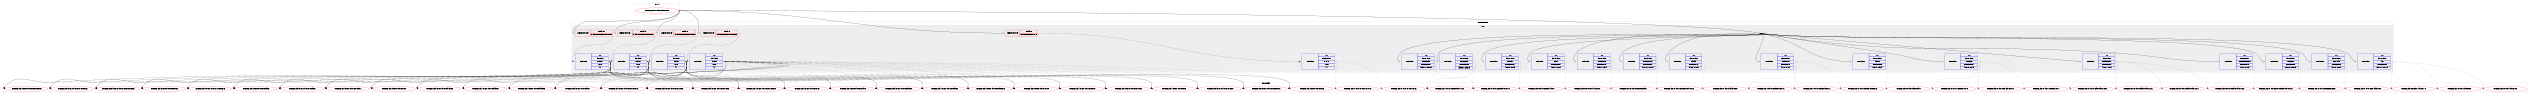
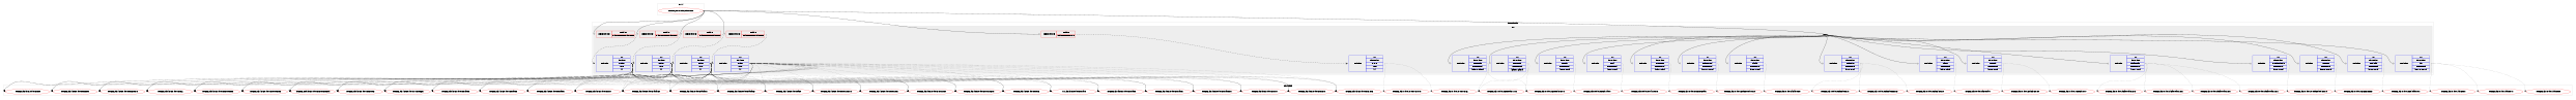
  digraph {
    compound=true
    concentrate=true
    fontname=Helvetica
    fontsize=10
    newrank=true
    rankdir=TB
    ranksep=1.5
    node [color=red fontname=Helvetica fontsize=10]
    edge [arrowhead=vee headport=w style=dotted tailport=e weight=100]
    n1 [label="portage://dev-python/pip-24.1-r1" width=4]
    n2 [color=blue label=<<TABLE BORDER="0" CELLBORDER="1" CELLSPACING="0" CELLPADDING="4" WIDTH="220"><TR><TD ROWSPAN="6" CELLPADDING="30">pack_dep</TD></TR><TR><TD WIDTH="110">run</TD></TR><TR><TD>dev-python</TD></TR><TR><TD>pypy3</TD></TR><TR><TD>none</TD></TR><TR><TD>[,,]</TD></TR></TABLE>> shape=none]
    n3 [label=<<TABLE BORDER="0" CELLBORDER="1" CELLSPACING="0" CELLPADDING="4"><TR><TD ROWSPAN="3" CELLPADDING="10">use_conditional</TD></TR><TR><TD>positive</TD></TR><TR><TD>python_targets_pypy3</TD></TR></TABLE>> shape=none]
    n4 [color=blue label=<<TABLE BORDER="0" CELLBORDER="1" CELLSPACING="0" CELLPADDING="4" WIDTH="220"><TR><TD ROWSPAN="6" CELLPADDING="30">pack_dep</TD></TR><TR><TD WIDTH="110">run</TD></TR><TR><TD>dev-lang</TD></TR><TR><TD>python</TD></TR><TR><TD>none</TD></TR><TR><TD>[,,]</TD></TR></TABLE>> shape=none]
    n5 [label=<<TABLE BORDER="0" CELLBORDER="1" CELLSPACING="0" CELLPADDING="4"><TR><TD ROWSPAN="3" CELLPADDING="10">use_conditional</TD></TR><TR><TD>positive</TD></TR><TR><TD>python_targets_python3_10</TD></TR></TABLE>> shape=none]
    n6 [color=blue label=<<TABLE BORDER="0" CELLBORDER="1" CELLSPACING="0" CELLPADDING="4" WIDTH="220"><TR><TD ROWSPAN="6" CELLPADDING="30">pack_dep</TD></TR><TR><TD WIDTH="110">run</TD></TR><TR><TD>dev-lang</TD></TR><TR><TD>python</TD></TR><TR><TD>none</TD></TR><TR><TD>[,,]</TD></TR></TABLE>> shape=none]
    n7 [label=<<TABLE BORDER="0" CELLBORDER="1" CELLSPACING="0" CELLPADDING="4"><TR><TD ROWSPAN="3" CELLPADDING="10">use_conditional</TD></TR><TR><TD>positive</TD></TR><TR><TD>python_targets_python3_11</TD></TR></TABLE>> shape=none]
    n8 [color=blue label=<<TABLE BORDER="0" CELLBORDER="1" CELLSPACING="0" CELLPADDING="4" WIDTH="220"><TR><TD ROWSPAN="6" CELLPADDING="30">pack_dep</TD></TR><TR><TD WIDTH="110">run</TD></TR><TR><TD>dev-lang</TD></TR><TR><TD>python</TD></TR><TR><TD>none</TD></TR><TR><TD>[,,]</TD></TR></TABLE>> shape=none]
    n9 [label=<<TABLE BORDER="0" CELLBORDER="1" CELLSPACING="0" CELLPADDING="4"><TR><TD ROWSPAN="3" CELLPADDING="10">use_conditional</TD></TR><TR><TD>positive</TD></TR><TR><TD>python_targets_python3_12</TD></TR></TABLE>> shape=none]
    n10 [color=blue label=<<TABLE BORDER="0" CELLBORDER="1" CELLSPACING="0" CELLPADDING="4" WIDTH="220"><TR><TD ROWSPAN="6" CELLPADDING="30">pack_dep</TD></TR><TR><TD WIDTH="110">run</TD></TR><TR><TD>dev-lang</TD></TR><TR><TD>python</TD></TR><TR><TD>none</TD></TR><TR><TD>[,,]</TD></TR></TABLE>> shape=none]
    n11 [label=<<TABLE BORDER="0" CELLBORDER="1" CELLSPACING="0" CELLPADDING="4"><TR><TD ROWSPAN="3" CELLPADDING="10">use_conditional</TD></TR><TR><TD>positive</TD></TR><TR><TD>python_targets_python3_13</TD></TR></TABLE>> shape=none]
    n12 [color=blue label=<<TABLE BORDER="0" CELLBORDER="1" CELLSPACING="0" CELLPADDING="4" WIDTH="220"><TR><TD ROWSPAN="6" CELLPADDING="30">pack_dep</TD></TR><TR><TD WIDTH="110">run</TD></TR><TR><TD>dev-python</TD></TR><TR><TD>cachecontrol</TD></TR><TR><TD>greaterequal</TD></TR><TR><TD>[0.14.0,,,0.14.0]</TD></TR></TABLE>> shape=none]
    n13 [color=blue label=<<TABLE BORDER="0" CELLBORDER="1" CELLSPACING="0" CELLPADDING="4" WIDTH="220"><TR><TD ROWSPAN="6" CELLPADDING="30">pack_dep</TD></TR><TR><TD WIDTH="110">run</TD></TR><TR><TD>dev-python</TD></TR><TR><TD>distlib</TD></TR><TR><TD>greaterequal</TD></TR><TR><TD>[0.3.8,,,0.3.8]</TD></TR></TABLE>> shape=none]
    n14 [color=blue label=<<TABLE BORDER="0" CELLBORDER="1" CELLSPACING="0" CELLPADDING="4" WIDTH="220"><TR><TD ROWSPAN="6" CELLPADDING="30">pack_dep</TD></TR><TR><TD WIDTH="110">run</TD></TR><TR><TD>dev-python</TD></TR><TR><TD>packaging</TD></TR><TR><TD>greaterequal</TD></TR><TR><TD>[24.1,,,24.1]</TD></TR></TABLE>> shape=none]
    n15 [color=blue label=<<TABLE BORDER="0" CELLBORDER="1" CELLSPACING="0" CELLPADDING="4" WIDTH="220"><TR><TD ROWSPAN="6" CELLPADDING="30">pack_dep</TD></TR><TR><TD WIDTH="110">run</TD></TR><TR><TD>dev-python</TD></TR><TR><TD>distro</TD></TR><TR><TD>greaterequal</TD></TR><TR><TD>[1.9.0,,,1.9.0]</TD></TR></TABLE>> shape=none]
    n16 [color=blue label=<<TABLE BORDER="0" CELLBORDER="1" CELLSPACING="0" CELLPADDING="4" WIDTH="220"><TR><TD ROWSPAN="6" CELLPADDING="30">pack_dep</TD></TR><TR><TD WIDTH="110">run</TD></TR><TR><TD>dev-python</TD></TR><TR><TD>msgpack</TD></TR><TR><TD>greaterequal</TD></TR><TR><TD>[1.0.8,,,1.0.8]</TD></TR></TABLE>> shape=none]
    n17 [color=blue label=<<TABLE BORDER="0" CELLBORDER="1" CELLSPACING="0" CELLPADDING="4" WIDTH="220"><TR><TD ROWSPAN="6" CELLPADDING="30">pack_dep</TD></TR><TR><TD WIDTH="110">run</TD></TR><TR><TD>dev-python</TD></TR><TR><TD>platformdirs</TD></TR><TR><TD>greaterequal</TD></TR><TR><TD>[4.2.1,,,4.2.1]</TD></TR></TABLE>> shape=none]
    n18 [color=blue label=<<TABLE BORDER="0" CELLBORDER="1" CELLSPACING="0" CELLPADDING="4" WIDTH="220"><TR><TD ROWSPAN="6" CELLPADDING="30">pack_dep</TD></TR><TR><TD WIDTH="110">run</TD></TR><TR><TD>dev-python</TD></TR><TR><TD>pyproject-hooks</TD></TR><TR><TD>greaterequal</TD></TR><TR><TD>[1.0.0,,,1.0.0]</TD></TR></TABLE>> shape=none]
    n19 [color=blue label=<<TABLE BORDER="0" CELLBORDER="1" CELLSPACING="0" CELLPADDING="4" WIDTH="220"><TR><TD ROWSPAN="6" CELLPADDING="30">pack_dep</TD></TR><TR><TD WIDTH="110">run</TD></TR><TR><TD>dev-python</TD></TR><TR><TD>requests</TD></TR><TR><TD>greaterequal</TD></TR><TR><TD>[2.32.0,,,2.32.0]</TD></TR></TABLE>> shape=none]
    n20 [color=blue label=<<TABLE BORDER="0" CELLBORDER="1" CELLSPACING="0" CELLPADDING="4" WIDTH="220"><TR><TD ROWSPAN="6" CELLPADDING="30">pack_dep</TD></TR><TR><TD WIDTH="110">run</TD></TR><TR><TD>dev-python</TD></TR><TR><TD>resolvelib</TD></TR><TR><TD>greaterequal</TD></TR><TR><TD>[1.0.1,,,1.0.1]</TD></TR></TABLE>> shape=none]
    n21 [color=blue label=<<TABLE BORDER="0" CELLBORDER="1" CELLSPACING="0" CELLPADDING="4" WIDTH="220"><TR><TD ROWSPAN="6" CELLPADDING="30">pack_dep</TD></TR><TR><TD WIDTH="110">run</TD></TR><TR><TD>dev-python</TD></TR><TR><TD>rich</TD></TR><TR><TD>greaterequal</TD></TR><TR><TD>[13.7.1,,,13.7.1]</TD></TR></TABLE>> shape=none]
    n22 [color=blue label=<<TABLE BORDER="0" CELLBORDER="1" CELLSPACING="0" CELLPADDING="4" WIDTH="220"><TR><TD ROWSPAN="6" CELLPADDING="30">pack_dep</TD></TR><TR><TD WIDTH="110">run</TD></TR><TR><TD>dev-python</TD></TR><TR><TD>setuptools</TD></TR><TR><TD>greaterequal</TD></TR><TR><TD>[39.2.0,,,39.2.0]</TD></TR></TABLE>> shape=none]
    n23 [color=blue label=<<TABLE BORDER="0" CELLBORDER="1" CELLSPACING="0" CELLPADDING="4" WIDTH="220"><TR><TD ROWSPAN="6" CELLPADDING="30">pack_dep</TD></TR><TR><TD WIDTH="110">run</TD></TR><TR><TD>dev-python</TD></TR><TR><TD>setuptools</TD></TR><TR><TD>greaterequal</TD></TR><TR><TD>[69.5.1,,,69.5.1]</TD></TR></TABLE>> shape=none]
    n24 [color=blue label=<<TABLE BORDER="0" CELLBORDER="1" CELLSPACING="0" CELLPADDING="4" WIDTH="220"><TR><TD ROWSPAN="6" CELLPADDING="30">pack_dep</TD></TR><TR><TD WIDTH="110">run</TD></TR><TR><TD>dev-python</TD></TR><TR><TD>tenacity</TD></TR><TR><TD>greaterequal</TD></TR><TR><TD>[8.2.3,,,8.2.3]</TD></TR></TABLE>> shape=none]
    n25 [color=blue label=<<TABLE BORDER="0" CELLBORDER="1" CELLSPACING="0" CELLPADDING="4" WIDTH="220"><TR><TD ROWSPAN="6" CELLPADDING="30">pack_dep</TD></TR><TR><TD WIDTH="110">run</TD></TR><TR><TD>dev-python</TD></TR><TR><TD>tomli</TD></TR><TR><TD>greaterequal</TD></TR><TR><TD>[2.0.1,,,2.0.1]</TD></TR></TABLE>> shape=none]
    n26 [color=blue label=<<TABLE BORDER="0" CELLBORDER="1" CELLSPACING="0" CELLPADDING="4" WIDTH="220"><TR><TD ROWSPAN="6" CELLPADDING="30">pack_dep</TD></TR><TR><TD WIDTH="110">run</TD></TR><TR><TD>dev-python</TD></TR><TR><TD>truststore</TD></TR><TR><TD>greaterequal</TD></TR><TR><TD>[0.9.1,,,0.9.1]</TD></TR></TABLE>> shape=none]
    n27 [label="portage://dev-lang/python-3.13.0_rc2" width=4]
    n28 [label="portage://pack-lang/python-3.13.0_rc1_p3-r1" width=4]
    n29 [label="portage://dev-lang/python-3.10.0_rc1_p3" width=4]
    n30 [label="portage://dev-lang/python-3.13.0_rc1_p2" width=4]
    n31 [label="portage://dev-lang/python-3.12.6" width=4]
    n32 [label="portage://dev-lang/python-3.12.5_p1-r1" width=4]
    n33 [label="portage://dev-lang/python-3.12.5_p1" width=4]
    n34 [label="portage://dev-lang/python-3.12.5" width=4]
    n35 [label="portage://dev-lang/python-3.12.4_p3" width=4]
    n36 [label="portage://dev-lang/python-3.12.3-r1" width=4]
    n37 [label="portage://dev-lang/python-3.11.10" width=4]
    n38 [label="portage://dev-lang/python-3.11.9_p2-r1" width=4]
    n39 [label="portage://dev-lang/python-3.11.9_p2" width=4]
-   n40 [label="portage://dev-lang/python-3.11.9_p1" width=4]
-   n41 [label="portage://dev-lang/python-3.11.9-r1" width=4]
+   n40 [label="portage://dev-distro/python-3.11.9_p1" width=4]
+   n41 [label="run://dev-lang/python-3.11.9-r1" width=4]
    n42 [label="portage://dev-lang/python-3.10.15" width=4]
    n43 [label="portage://dev-lang/python-3.10.14_p3-r1" width=4]
    n44 [label="portage://dev-lang/python-3.10.14_p3" width=4]
    n45 [label="portage://dev-lang/python-3.10.14_p2" width=4]
    n46 [label="portage://dev-lang/python-3.10.14_p1-r1" width=4]
    n47 [label="portage://dev-lang/python-3.9.20" width=4]
    n48 [label="portage://dev-lang/python-3.9.19_p5" width=4]
    n49 [label="portage://dev-lang/python-3.9.19_p4" width=4]
    n50 [label="portage://dev-lang/python-3.9.19_p3" width=4]
    n51 [label="portage://dev-lang/python-3.2.20" width=4]
    n52 [label="portage://dev-lang/python-3.8.19_p4" width=4]
    n53 [label="portage://dev-lang/python-3.8.19_p3" width=4]
    n54 [label="portage://dev-lang/python-3.8.19_p2" width=4]
    n55 [label="portage://dev-lang/python-2.7.18_p16-r2" width=4]
    n56 [label="portage://dev-python/pypy3-7.3.17-r1" width=4]
    n57 [label="portage://dev-python/pypy3-7.3.16" width=4]
    n58 [label="portage://dev-python/cachecontrol-0.14.0" width=4]
    n59 [label="portage://dev-python/distlib-0.3.8" width=4]
    n60 [label="portage://dev-python/distro-1.9.0" width=4]
    n61 [label="portage://dev-python/packaging-1.1.0" width=4]
-   n62 [label="portage://dev-python/msgpack-1.0.8" width=4]
    n63 [label="portage://dev-python/msgpack-1.0.7" width=4]
    n64 [label="portage://dev-python/packaging-24.1" width=4]
    n65 [label="portage://dev-python/packaging-24.0" width=4]
    n66 [label="portage://dev-python/packaging-23.2-r3" width=4]
    n67 [label="portage://dev-python/platformdirs-4.3.3" width=4]
    n68 [label="portage://dev-python/platformdirs-4.3.2" width=4]
    n69 [label="portage://dev-python/platformdirs-4.3.1" width=4]
    n70 [label="portage://dev-python/platformdirs-4.2.2" width=4]
-   n71 [label="portage://dev-pyproject/pyproject-hooks-1.1.0" width=4]
+   n71 [label="portage://dev-python/pyproject-hooks-1.1.0" width=4]
    n72 [label="portage://dev-python/requests-2.32.3" width=4]
    n73 [label="portage://dev-python/resolvelib-1.0.1" width=4]
    n74 [label="portage://dev-python/rich-13.8.1" width=4]
    n75 [label="portage://dev-python/rich-13.8.0" width=4]
-   n76 [label="portage://dev-tenacity/rich-13.7.1" width=4]
+   n76 [label="portage://dev-python/rich-13.7.1" width=4]
    n77 [label="portage://dev-python/setuptools-74.1.2" width=4]
    n78 [label="portage://dev-python/setuptools-73.0.1" width=4]
    n79 [label="portage://dev-python/tenacity-9.0.0" width=4]
    n80 [label="portage://dev-python/tomli-2.0.1-r1" width=4]
    n81 [label="portage://dev-python/truststore-0.9.2" width=4]
    subgraph cluster_1 {
      color=gray
      label=<<i>ebuild</i>>
      n1
    }
    subgraph cluster_2 {
      color=gray
      label=<<i>dependencies</i>>
      subgraph cluster_3 {
        color=gray
        fillcolor="#eeeeee"
        label=<<i>compile</i>>
        style=filled
      }
      subgraph cluster_4 {
        color=gray
        fillcolor="#eeeeee"
        label=<<i>compile and run</i>>
        style=filled
      }
      subgraph cluster_5 {
        color=gray
        fillcolor="#eeeeee"
        label=<<i>run</i>>
        style=filled
        subgraph sub_6 {
          color=gray
          fillcolor="#eeeeee"
          label=<<i>run</i>>
          style=filled
          n3
          subgraph sub_7 {
            color=gray
            fillcolor="#eeeeee"
            label=<<i>run</i>>
            style=filled
            n2
          }
        }
        subgraph sub_8 {
          color=gray
          fillcolor="#eeeeee"
          label=<<i>run</i>>
          style=filled
          n5
          subgraph sub_9 {
            color=gray
            fillcolor="#eeeeee"
            label=<<i>run</i>>
            style=filled
            n4
          }
        }
        subgraph sub_10 {
          color=gray
          fillcolor="#eeeeee"
          label=<<i>run</i>>
          style=filled
          n7
          subgraph sub_11 {
            color=gray
            fillcolor="#eeeeee"
            label=<<i>run</i>>
            style=filled
            n6
          }
        }
        subgraph sub_12 {
          color=gray
          fillcolor="#eeeeee"
          label=<<i>run</i>>
          style=filled
          n9
          subgraph sub_13 {
            color=gray
            fillcolor="#eeeeee"
            label=<<i>run</i>>
            style=filled
            n8
          }
        }
        subgraph sub_14 {
          color=gray
          fillcolor="#eeeeee"
          label=<<i>run</i>>
          style=filled
          n11
          subgraph sub_15 {
            color=gray
            fillcolor="#eeeeee"
            label=<<i>run</i>>
            style=filled
            n10
          }
        }
        subgraph sub_16 {
          color=gray
          fillcolor="#eeeeee"
          label=<<i>run</i>>
          style=filled
          n12
        }
        subgraph sub_17 {
          color=gray
          fillcolor="#eeeeee"
          label=<<i>run</i>>
          style=filled
          n13
        }
        subgraph sub_18 {
          color=gray
          fillcolor="#eeeeee"
          label=<<i>run</i>>
          style=filled
          n14
        }
        subgraph sub_19 {
          color=gray
          fillcolor="#eeeeee"
          label=<<i>run</i>>
          style=filled
          n15
        }
        subgraph sub_20 {
          color=gray
          fillcolor="#eeeeee"
          label=<<i>run</i>>
          style=filled
          n16
        }
        subgraph sub_21 {
          color=gray
          fillcolor="#eeeeee"
          label=<<i>run</i>>
          style=filled
          n17
        }
        subgraph sub_22 {
          color=gray
          fillcolor="#eeeeee"
          label=<<i>run</i>>
          style=filled
          n18
        }
        subgraph sub_23 {
          color=gray
          fillcolor="#eeeeee"
          label=<<i>run</i>>
          style=filled
          n19
        }
        subgraph sub_24 {
          color=gray
          fillcolor="#eeeeee"
          label=<<i>run</i>>
          style=filled
          n20
        }
        subgraph sub_25 {
          color=gray
          fillcolor="#eeeeee"
          label=<<i>run</i>>
          style=filled
          n21
        }
        subgraph sub_26 {
          color=gray
          fillcolor="#eeeeee"
          label=<<i>run</i>>
          style=filled
          n22
        }
        subgraph sub_27 {
          color=gray
          fillcolor="#eeeeee"
          label=<<i>run</i>>
          style=filled
          n23
        }
        subgraph sub_28 {
          color=gray
          fillcolor="#eeeeee"
          label=<<i>run</i>>
          style=filled
          n24
        }
        subgraph sub_29 {
          color=gray
          fillcolor="#eeeeee"
          label=<<i>run</i>>
          style=filled
          n25
        }
        subgraph sub_30 {
          color=gray
          fillcolor="#eeeeee"
          label=<<i>run</i>>
          style=filled
          n26
        }
      }
    }
    subgraph cluster_31 {
      color=gray
      label=<<i>candidates</i>>
      rank=same
      subgraph sub_32 {
        color=black
        label=<<i>candidates</i>>
        nodesep=1
        rank=same
        n27
        n28
        n29
        n30
        n31
        n32
        n33
        n34
        n35
        n36
        n37
        n38
        n39
        n40
        n41
        n42
        n43
        n44
        n45
        n46
        n47
        n48
        n49
        n50
        n51
        n52
        n53
        n54
        n55
      }
      subgraph sub_33 {
        color=black
        label=<<i>candidates</i>>
        nodesep=1
        rank=same
        n56
        n57
      }
      subgraph sub_34 {
        color=black
        label=<<i>candidates</i>>
        nodesep=1
        rank=same
        n27
        n28
        n29
        n30
        n31
        n32
        n33
        n34
        n35
        n36
        n37
        n38
        n39
        n40
        n41
        n42
        n43
        n44
        n45
        n46
        n47
        n48
        n49
        n50
        n51
        n52
        n53
        n54
        n55
      }
      subgraph sub_35 {
        color=black
        label=<<i>candidates</i>>
        nodesep=1
        rank=same
        n27
        n28
        n29
        n30
        n31
        n32
        n33
        n34
        n35
        n36
        n37
        n38
        n39
        n40
        n41
        n42
        n43
        n44
        n45
        n46
        n47
        n48
        n49
        n50
        n51
        n52
        n53
        n54
        n55
      }
      subgraph sub_36 {
        color=black
        label=<<i>candidates</i>>
        nodesep=1
        rank=same
        n27
        n28
        n29
        n30
        n31
        n32
        n33
        n34
        n35
        n36
        n37
        n38
        n39
        n40
        n41
        n42
        n43
        n44
        n45
        n46
        n47
        n48
        n49
        n50
        n51
        n52
        n53
        n54
        n55
      }
      subgraph sub_37 {
        color=black
        label=<<i>candidates</i>>
        nodesep=1
        rank=same
        n58
      }
      subgraph sub_38 {
        color=black
        label=<<i>candidates</i>>
        nodesep=1
        rank=same
        n59
      }
      subgraph sub_39 {
        color=black
        label=<<i>candidates</i>>
        nodesep=1
        rank=same
        n60
      }
      subgraph sub_40 {
        color=black
        label=<<i>candidates</i>>
        nodesep=1
        rank=same
        n61
-       n62
        n63
      }
      subgraph sub_41 {
        color=black
        label=<<i>candidates</i>>
        nodesep=1
        rank=same
        n64
        n65
        n66
      }
      subgraph sub_42 {
        color=black
        label=<<i>candidates</i>>
        nodesep=1
        rank=same
        n67
        n68
        n69
        n70
      }
      subgraph sub_43 {
        color=black
        label=<<i>candidates</i>>
        nodesep=1
        rank=same
        n71
      }
      subgraph sub_44 {
        color=black
        label=<<i>candidates</i>>
        nodesep=1
        rank=same
        n72
      }
      subgraph sub_45 {
        color=black
        label=<<i>candidates</i>>
        nodesep=1
        rank=same
        n73
      }
      subgraph sub_46 {
        color=black
        label=<<i>candidates</i>>
        nodesep=1
        rank=same
        n74
        n75
        n76
      }
      subgraph sub_47 {
        color=black
        label=<<i>candidates</i>>
        nodesep=1
        rank=same
        n77
        n78
      }
      subgraph sub_48 {
        color=black
        label=<<i>candidates</i>>
        nodesep=1
        rank=same
        n77
        n78
      }
      subgraph sub_49 {
        color=black
        label=<<i>candidates</i>>
        nodesep=1
        rank=same
        n79
      }
      subgraph sub_50 {
        color=black
        label=<<i>candidates</i>>
        nodesep=1
        rank=same
        n80
      }
      subgraph sub_51 {
        color=black
        label=<<i>candidates</i>>
        nodesep=1
        rank=same
        n81
      }
    }
    n1 -> n3 [arrowhead=odot style=solid weight=20]
    n1 -> n5 [arrowhead=odot style=solid weight=20]
    n1 -> n7 [arrowhead=odot style=solid weight=20]
    n1 -> n9 [arrowhead=odot style=solid weight=20]
    n1 -> n11 [arrowhead=odot style=solid weight=20]
    n1 -> n12 [arrowhead=odot style=solid weight=20]
    n1 -> n13 [arrowhead=odot style=solid weight=20]
    n1 -> n14 [arrowhead=odot style=solid weight=20]
    n1 -> n15 [arrowhead=odot style=solid weight=20]
    n1 -> n16 [arrowhead=odot style=solid weight=20]
    n1 -> n17 [arrowhead=odot style=solid weight=20]
    n1 -> n18 [arrowhead=odot style=solid weight=20]
    n1 -> n19 [arrowhead=odot style=solid weight=20]
    n1 -> n20 [arrowhead=odot style=solid weight=20]
    n1 -> n21 [arrowhead=odot style=solid weight=20]
    n1 -> n22 [arrowhead=odot style=solid weight=20]
    n1 -> n23 [arrowhead=odot style=solid weight=20]
    n1 -> n24 [arrowhead=odot style=solid weight=20]
    n1 -> n25 [arrowhead=odot style=solid weight=20]
    n1 -> n26 [arrowhead=odot style=solid weight=20]
    n2 -> n56
    n2 -> n57
    n3 -> n2 [style=dashed weight=20]
    n4 -> n27
    n4 -> n28
    n4 -> n29
    n4 -> n30
    n4 -> n31
    n4 -> n32
    n4 -> n33
    n4 -> n34
    n4 -> n35
    n4 -> n36
    n4 -> n37
    n4 -> n38
    n4 -> n39
    n4 -> n40
    n4 -> n41
    n4 -> n42
    n4 -> n43
    n4 -> n44
    n4 -> n45
    n4 -> n46
    n4 -> n47
    n4 -> n48
    n4 -> n49
    n4 -> n50
    n4 -> n51
    n4 -> n52
    n4 -> n53
    n4 -> n54
    n4 -> n55
    n5 -> n4 [style=dashed weight=20]
    n6 -> n27
    n6 -> n28
    n6 -> n29
    n6 -> n30
    n6 -> n31
    n6 -> n32
    n6 -> n33
    n6 -> n34
    n6 -> n35
    n6 -> n36
    n6 -> n37
    n6 -> n38
    n6 -> n39
    n6 -> n40
    n6 -> n41
    n6 -> n42
    n6 -> n43
    n6 -> n44
    n6 -> n45
    n6 -> n46
    n6 -> n47
    n6 -> n48
    n6 -> n49
    n6 -> n50
    n6 -> n51
    n6 -> n52
    n6 -> n53
    n6 -> n54
    n6 -> n55
    n7 -> n6 [style=dashed weight=20]
    n8 -> n27
    n8 -> n28
    n8 -> n29
    n8 -> n30
    n8 -> n31
    n8 -> n32
    n8 -> n33
    n8 -> n34
    n8 -> n35
    n8 -> n36
    n8 -> n37
    n8 -> n38
    n8 -> n39
    n8 -> n40
    n8 -> n41
    n8 -> n42
    n8 -> n43
    n8 -> n44
    n8 -> n45
    n8 -> n46
    n8 -> n47
    n8 -> n48
    n8 -> n49
    n8 -> n50
    n8 -> n51
    n8 -> n52
    n8 -> n53
    n8 -> n54
    n8 -> n55
    n9 -> n8 [style=dashed weight=20]
    n10 -> n27
    n10 -> n28
    n10 -> n29
    n10 -> n30
    n10 -> n31
    n10 -> n32
    n10 -> n33
    n10 -> n34
    n10 -> n35
    n10 -> n36
    n10 -> n37
    n10 -> n38
    n10 -> n39
    n10 -> n40
    n10 -> n41
    n10 -> n42
    n10 -> n43
    n10 -> n44
    n10 -> n45
    n10 -> n46
    n10 -> n47
    n10 -> n48
    n10 -> n49
    n10 -> n50
    n10 -> n51
    n10 -> n52
    n10 -> n53
    n10 -> n54
    n10 -> n55
    n11 -> n10 [style=dashed weight=20]
    n12 -> n58
    n13 -> n59
    n14 -> n64
    n14 -> n65
    n14 -> n66
    n15 -> n60
    n16 -> n61
-   n16 -> n62
    n16 -> n63
    n17 -> n67
    n17 -> n68
    n17 -> n69
    n17 -> n70
    n18 -> n71
    n19 -> n72
    n20 -> n73
    n21 -> n74
    n21 -> n75
    n21 -> n76
    n22 -> n77
    n22 -> n78
    n23 -> n77
    n23 -> n78
    n24 -> n79
    n25 -> n80
    n26 -> n81
  }
